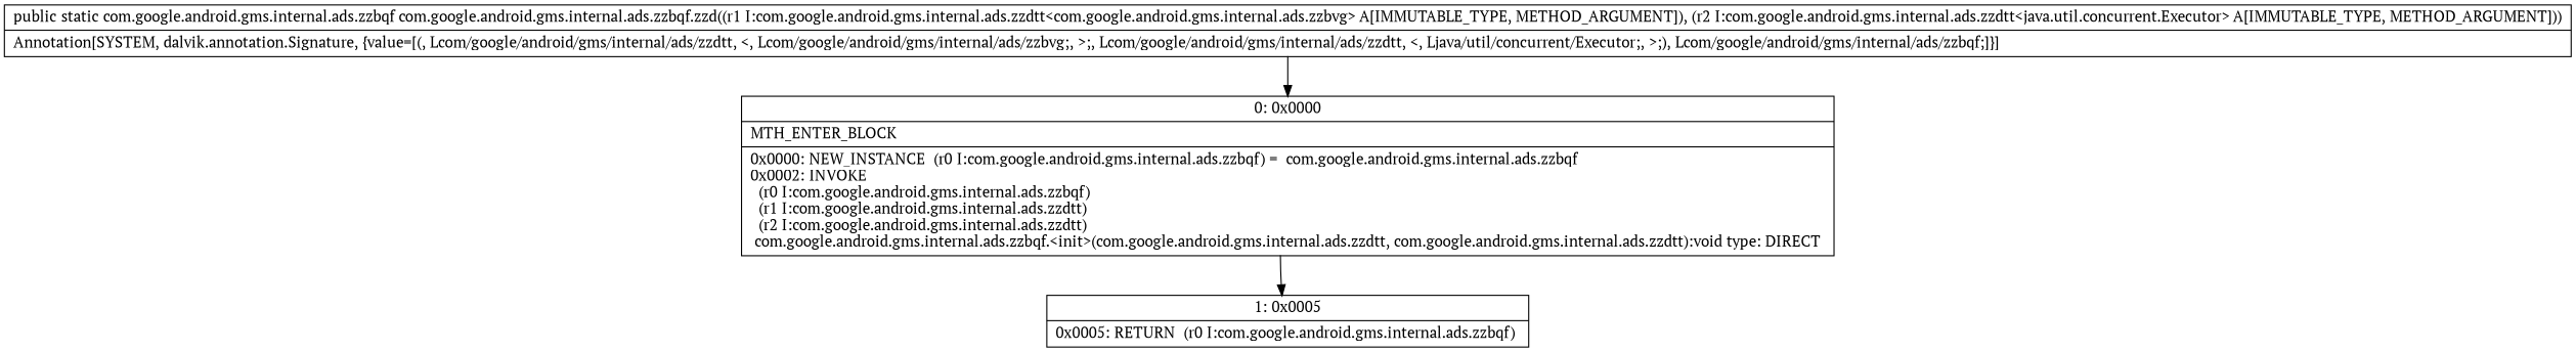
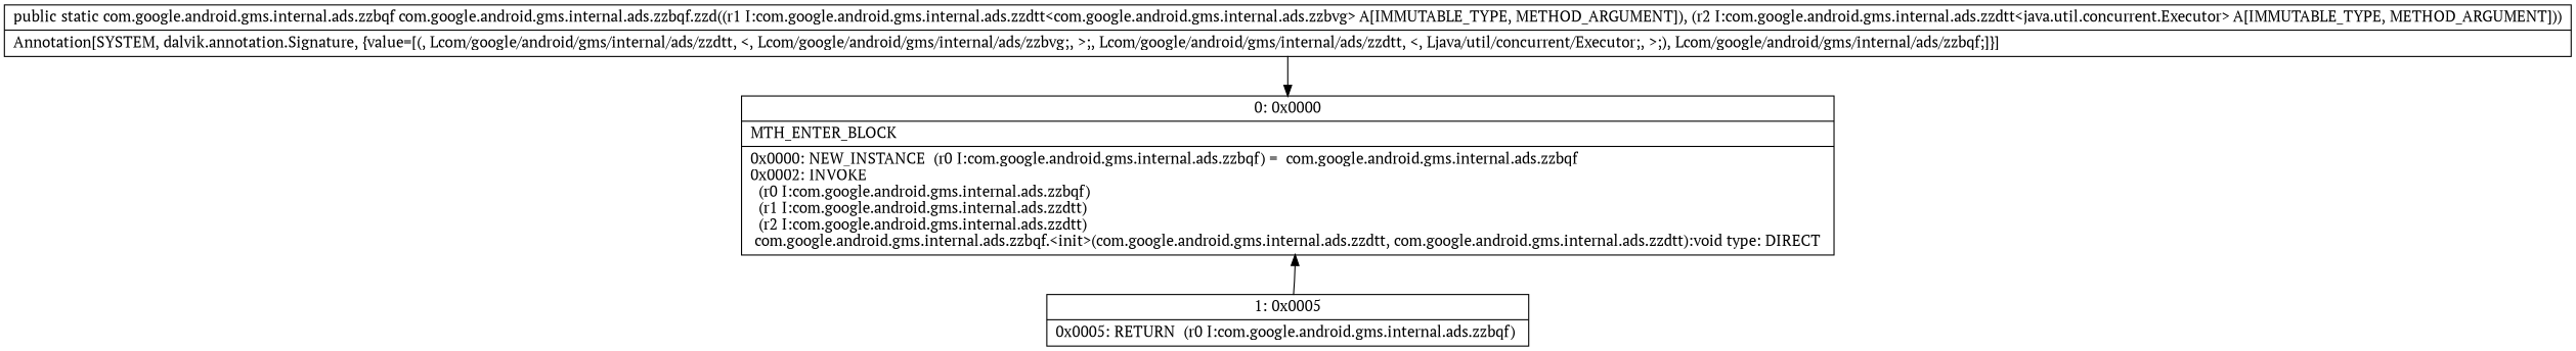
  digraph {
    fontname="PT Serif"
    node [shape=record fontname="PT Serif"]
    edge [fontname="PT Serif"]
    n1 [label="{0\:\ 0x0000|MTH_ENTER_BLOCK\l|0x0000: NEW_INSTANCE  (r0 I:com.google.android.gms.internal.ads.zzbqf) =  com.google.android.gms.internal.ads.zzbqf \l0x0002: INVOKE  \l  (r0 I:com.google.android.gms.internal.ads.zzbqf)\l  (r1 I:com.google.android.gms.internal.ads.zzdtt)\l  (r2 I:com.google.android.gms.internal.ads.zzdtt)\l com.google.android.gms.internal.ads.zzbqf.\<init\>(com.google.android.gms.internal.ads.zzdtt, com.google.android.gms.internal.ads.zzdtt):void type: DIRECT \l}"]
    n2 [label="{1\:\ 0x0005|0x0005: RETURN  (r0 I:com.google.android.gms.internal.ads.zzbqf) \l}"]
    n3 [label="{public static com.google.android.gms.internal.ads.zzbqf com.google.android.gms.internal.ads.zzbqf.zzd((r1 I:com.google.android.gms.internal.ads.zzdtt\<com.google.android.gms.internal.ads.zzbvg\> A[IMMUTABLE_TYPE, METHOD_ARGUMENT]), (r2 I:com.google.android.gms.internal.ads.zzdtt\<java.util.concurrent.Executor\> A[IMMUTABLE_TYPE, METHOD_ARGUMENT]))  | Annotation[SYSTEM, dalvik.annotation.Signature, \{value=[(, Lcom\/google\/android\/gms\/internal\/ads\/zzdtt, \<, Lcom\/google\/android\/gms\/internal\/ads\/zzbvg;, \>;, Lcom\/google\/android\/gms\/internal\/ads\/zzdtt, \<, Ljava\/util\/concurrent\/Executor;, \>;), Lcom\/google\/android\/gms\/internal\/ads\/zzbqf;]\}]\l}"]
-   n1 -> n2
+   n2 -> n1
    n3 -> n1
  }
